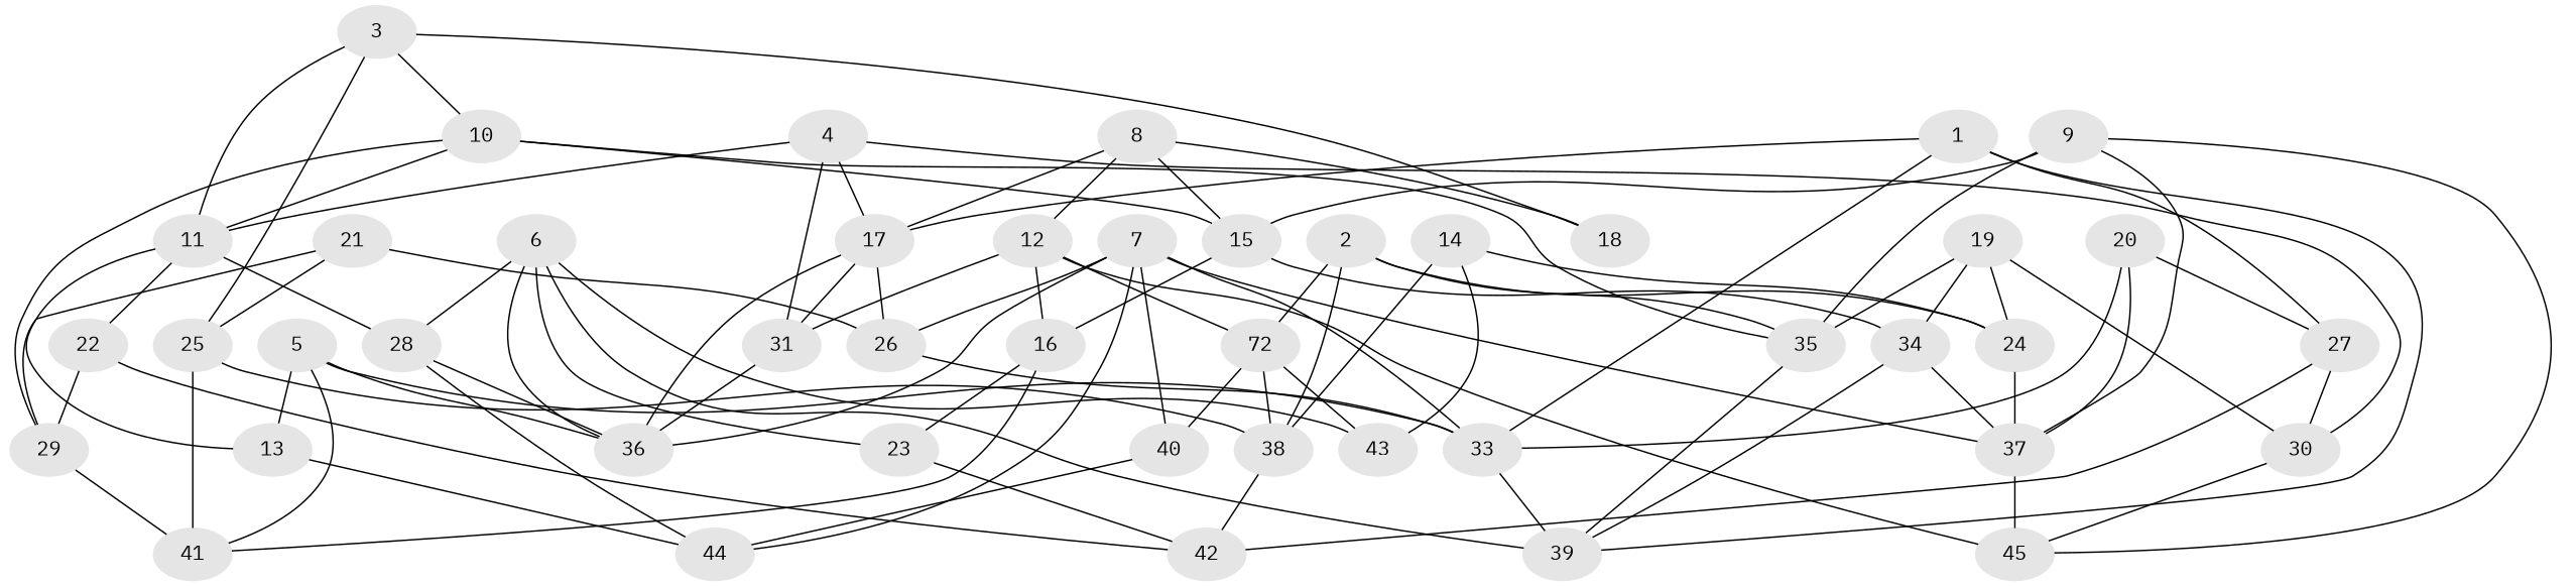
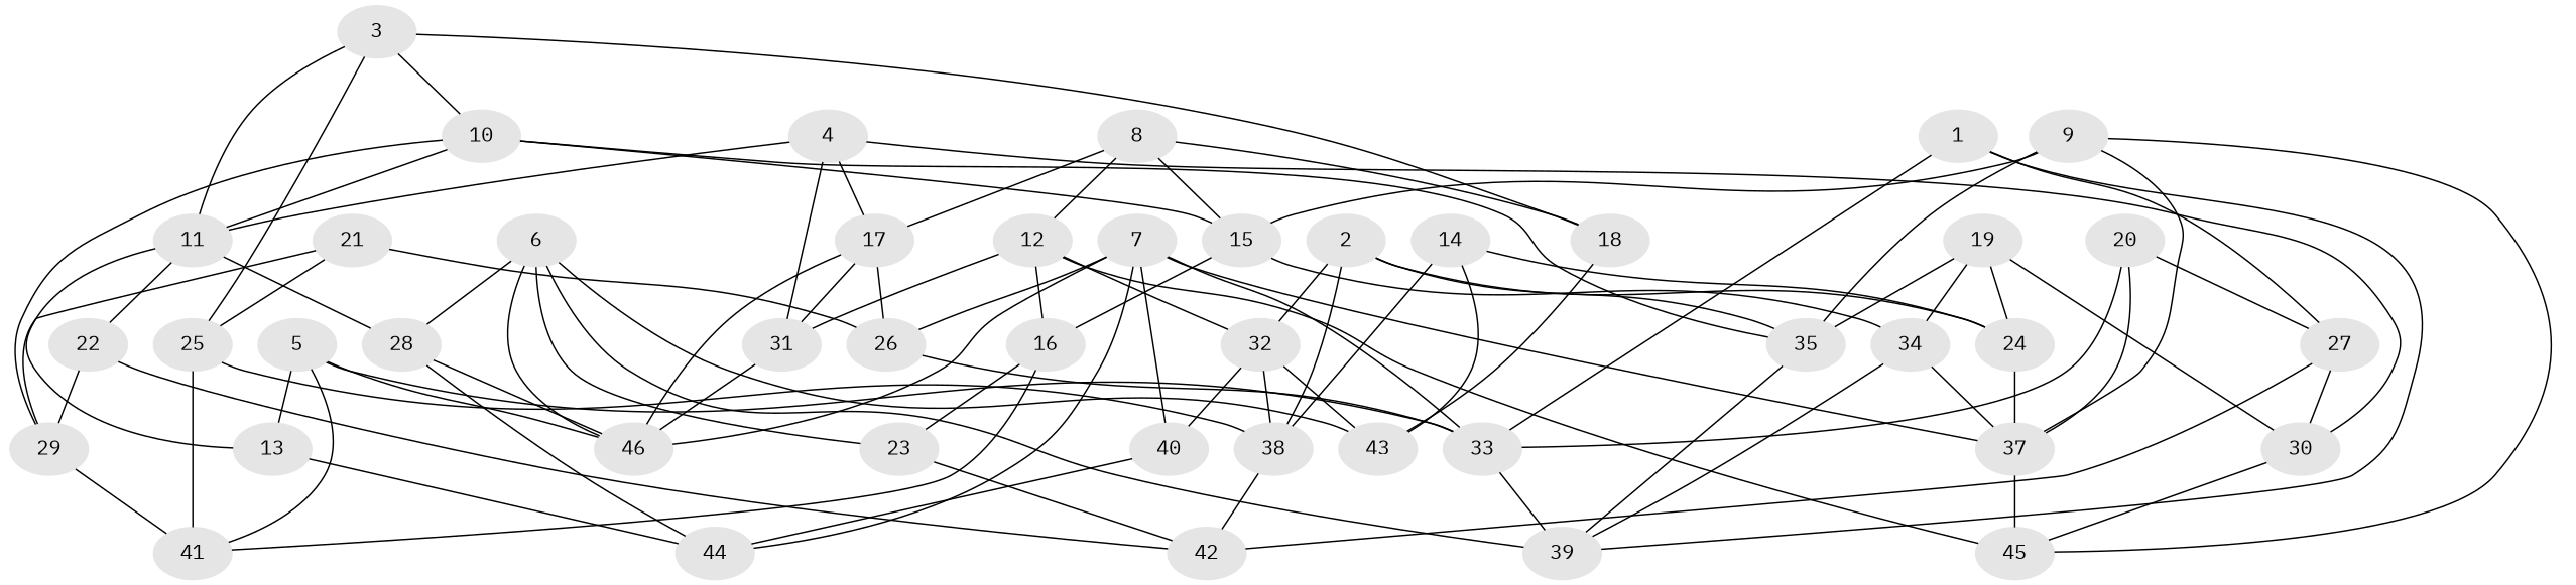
  graph {
    fontname="IBM Plex Mono"
    node [color=gray90 fontname="IBM Plex Mono" style=filled]
    edge [fontname="IBM Plex Mono" weight=1.0]
    1
    17
    27
    33
    39
    31
-   36
+   36 [label=46]
    26
    30
    42
    2
    24
-   32 [label=72]
+   32
    35
    38
    37
    43
    40
    3
    10
    11
    18
    25
    15
    29
    13
    28
    22
    41
    4
    45
    5
    44
    6
    23
    7
    8
    12
    16
    34
    9
    20
    14
    19
    21
-   1 -- 17
    1 -- 27
    1 -- 33
    1 -- 39
    17 -- 31
    17 -- 36
    17 -- 26
    27 -- 30
    27 -- 42
    33 -- 39
    31 -- 36
    26 -- 33
    30 -- 45
    2 -- 24
    2 -- 32
    2 -- 35
    2 -- 38
    24 -- 37
    32 -- 38
    32 -- 43
    32 -- 40 [weight=2.0]
    35 -- 39 [weight=2.0]
    38 -- 42 [weight=2.0]
    37 -- 45
    40 -- 44
    3 -- 10
    3 -- 11
    3 -- 18
    3 -- 25
    10 -- 35
    10 -- 11
    10 -- 15 [weight=2.0]
    10 -- 29
    11 -- 13
    11 -- 28
    11 -- 22
+   18 -- 43
    25 -- 38
    25 -- 41 [weight=2.0]
    15 -- 16
    15 -- 34
    29 -- 41
    13 -- 44
    28 -- 36
    28 -- 44
    22 -- 42
    22 -- 29 [weight=2.0]
    4 -- 17
    4 -- 31
    4 -- 30
    4 -- 11
    5 -- 33
    5 -- 36
    5 -- 13
    5 -- 41
    6 -- 39
    6 -- 36
    6 -- 43
    6 -- 28
    6 -- 23
    23 -- 42 [weight=2.0]
    7 -- 33
    7 -- 36
    7 -- 26
    7 -- 37
    7 -- 40
    7 -- 44
    8 -- 17
    8 -- 18
    8 -- 15
    8 -- 12
    12 -- 31
    12 -- 32
    12 -- 45 [weight=2.0]
    12 -- 16
    16 -- 41
    16 -- 23
    34 -- 39
    34 -- 37
    9 -- 35
    9 -- 37
    9 -- 15
    9 -- 45
    20 -- 27
    20 -- 33
    20 -- 37
    14 -- 24
    14 -- 38
    14 -- 43
    19 -- 30
    19 -- 24
    19 -- 35
    19 -- 34
    21 -- 26
    21 -- 25
    21 -- 29 [weight=2.0]
  }
